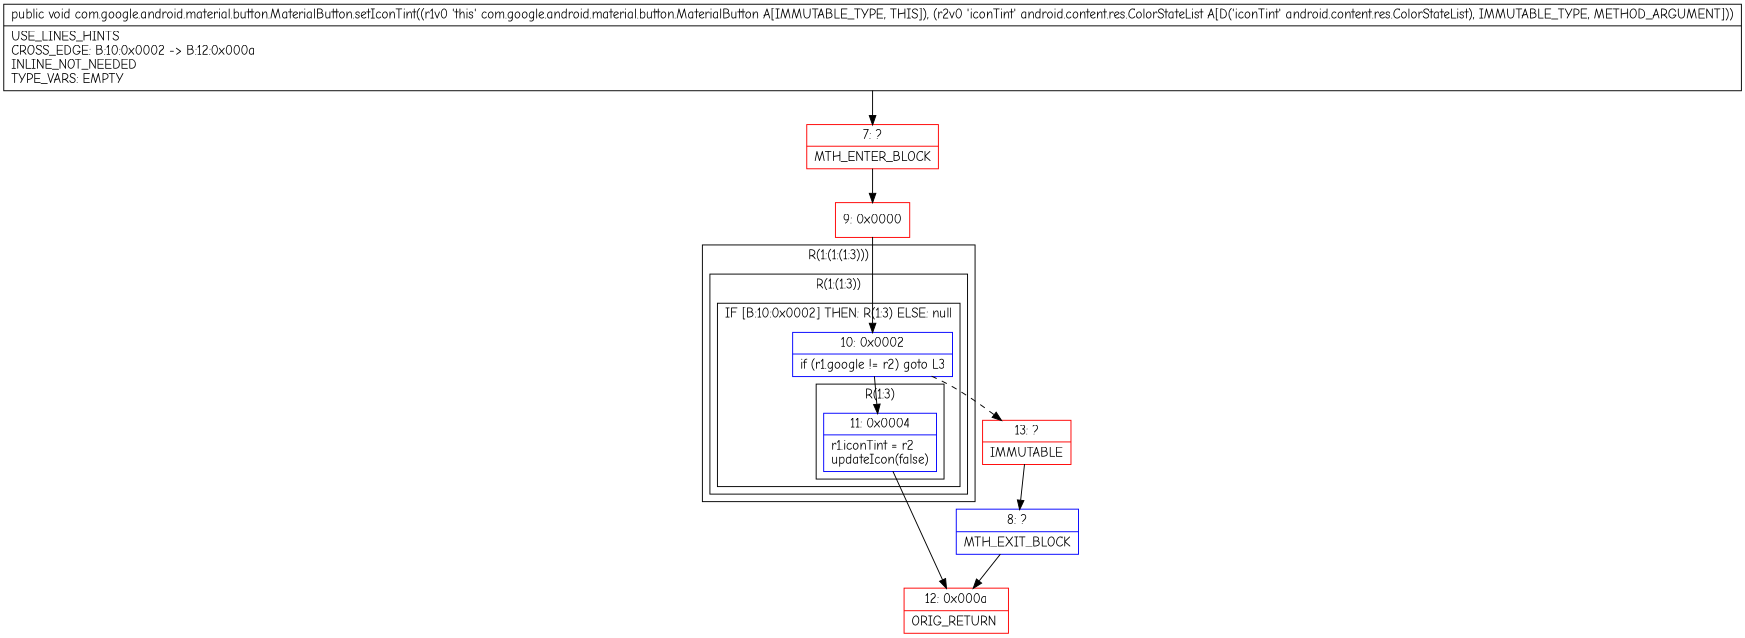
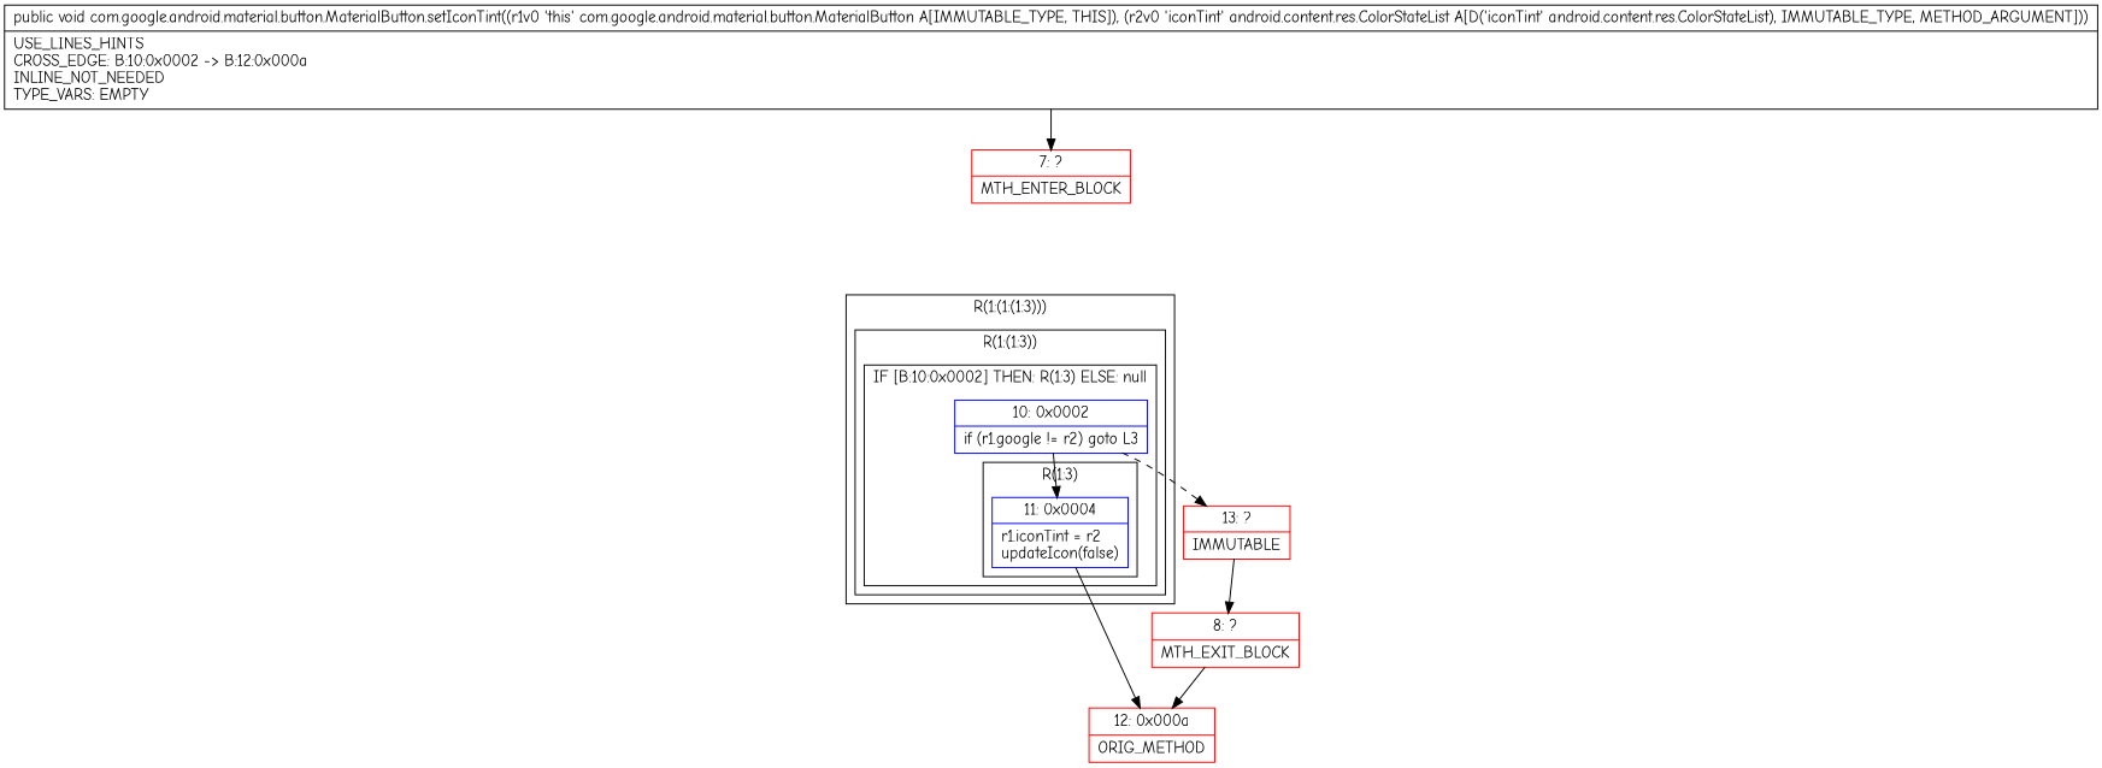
  digraph {
    fontname="Comic Neue"
    node [color=red fontname="Comic Neue" shape=record]
    edge [fontname="Comic Neue"]
    n1 [color=blue label="{11\:\ 0x0004|r1.iconTint = r2\lupdateIcon(false)\l}"]
    n2 [color=blue label="{10\:\ 0x0002|if (r1.google != r2) goto L3\l}"]
-   n3 [label="{12\:\ 0x000a|ORIG_RETURN\l}"]
+   n3 [label="{12\:\ 0x000a|ORIG_METHOD\l}"]
    n4 [label="{13\:\ ?|IMMUTABLE\l}"]
-   n5 [color=blue label="{8\:\ ?|MTH_EXIT_BLOCK\l}"]
+   n5 [label="{8\:\ ?|MTH_EXIT_BLOCK\l}"]
    n6 [label="{7\:\ ?|MTH_ENTER_BLOCK\l}"]
-   n7 [label="{9\:\ 0x0000}"]
    n8 [label="{public void com.google.android.material.button.MaterialButton.setIconTint((r1v0 'this' com.google.android.material.button.MaterialButton A[IMMUTABLE_TYPE, THIS]), (r2v0 'iconTint' android.content.res.ColorStateList A[D('iconTint' android.content.res.ColorStateList), IMMUTABLE_TYPE, METHOD_ARGUMENT]))  | USE_LINES_HINTS\lCROSS_EDGE: B:10:0x0002 \-\> B:12:0x000a\lINLINE_NOT_NEEDED\lTYPE_VARS: EMPTY\l}" color=""]
    subgraph cluster_1 {
      label="R(1:(1:(1:3)))"
      subgraph cluster_2 {
        label="R(1:(1:3))"
        subgraph cluster_3 {
          label="IF [B:10:0x0002] THEN: R(1:3) ELSE: null"
          n2
          subgraph cluster_4 {
            label="R(1:3)"
            n1
          }
        }
      }
    }
    n1 -> n3
    n2 -> n1
    n2 -> n4 [style=dashed]
    n4 -> n5
    n5 -> n3
-   n6 -> n7
-   n7 -> n2
    n8 -> n6
  }
